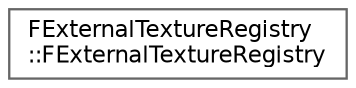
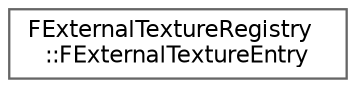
  digraph {
    rankdir=LR
-   n1 [color=grey40 fillcolor=white fontname=Helvetica fontsize=10 height=0.2 label="FExternalTextureRegistry\l::FExternalTextureRegistry" shape=box style=filled width=0.4]
+   n1 [color=grey40 fillcolor=white fontname=Helvetica fontsize=10 height=0.2 label="FExternalTextureRegistry\l::FExternalTextureEntry" shape=box style=filled width=0.4]
  }
